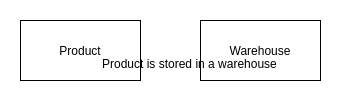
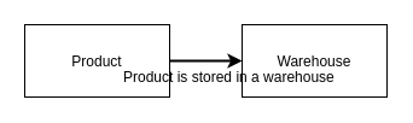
  <mxCell id="0" />
  <mxCell id="1" parent="0" />
  <mxCell id="2" value="Product" style="shape=rectangle" parent="1" vertex="1"><mxGeometry x="20" y="20" width="120" height="60" as="geometry" /></mxCell>
  <mxCell id="3" value="Warehouse" style="shape=rectangle" parent="1" vertex="1"><mxGeometry x="200" y="20" width="120" height="60" as="geometry" /></mxCell>
+ <mxCell id="4" style="edgeStyle=orthogonalEdgeStyle;rounded=1;strokeColor=#000000;strokeWidth=2;" parent="1" source="2" target="3" edge="1"><mxGeometry relative="1" as="geometry" /></mxCell>
  <mxCell id="5" value="Product is stored in a warehouse" style="text;strokeColor=none;fillColor=none;fontSize=12;" parent="1" vertex="1"><mxGeometry x="100" y="50" width="200" height="20" as="geometry" /></mxCell>
